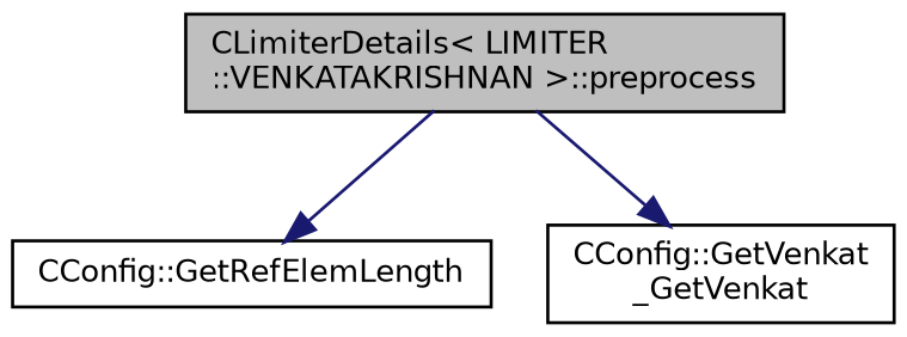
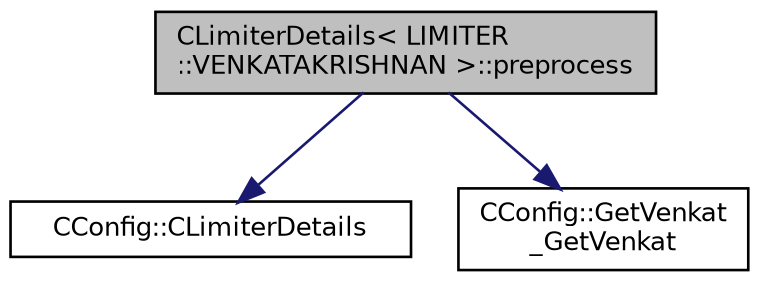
  digraph {
    rankdir=TB
    node [color=black fillcolor=white fontname=Helvetica fontsize=10 shape=record style=filled]
    edge [color=midnightblue fontname=Helvetica fontsize=10 labelfontname=Helvetica labelfontsize=10 style=solid]
    n1 [fillcolor=grey75 fontcolor=black height=0.2 label="CLimiterDetails\< LIMITER\l::VENKATAKRISHNAN \>::preprocess" width=0.4]
-   n2 [height=0.2 label="CConfig::GetRefElemLength" width=0.4]
+   n2 [height=0.2 label="CConfig::CLimiterDetails" width=0.4]
    n3 [height=0.2 label="CConfig::GetVenkat\l_GetVenkat" width=0.4]
    n1 -> n2
    n1 -> n3
  }
